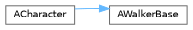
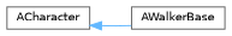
  digraph {
    rankdir=LR
    node [color=grey40 fillcolor=white fontname=Helvetica fontsize=10 shape=box style=filled]
    n1 [height=0.2 label=ACharacter width=0.4]
    n2 [height=0.2 label=AWalkerBase width=0.4]
-   n2 -> n1 [color=steelblue1 dir=back fontname=Helvetica fontsize=10 labelfontname=Helvetica labelfontsize=10 style=solid]
+   n1 -> n2 [color=steelblue1 dir=back fontname=Helvetica fontsize=10 labelfontname=Helvetica labelfontsize=10 style=solid]
  }
